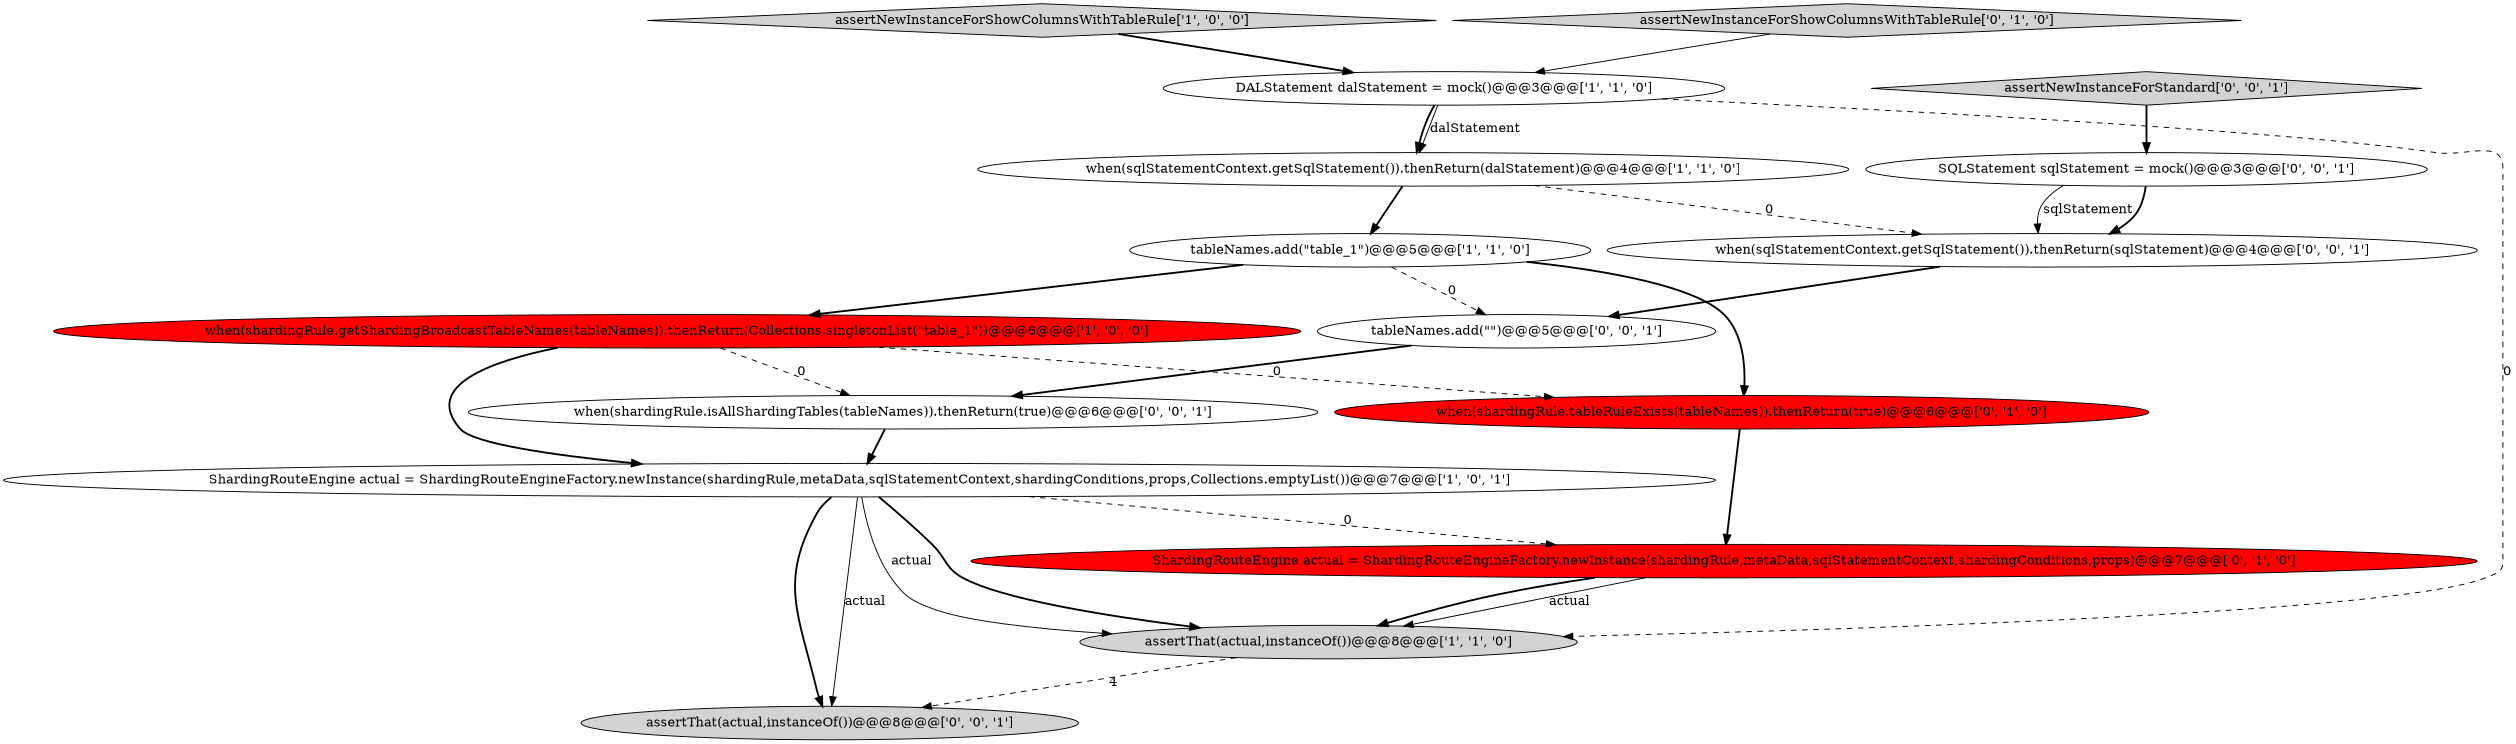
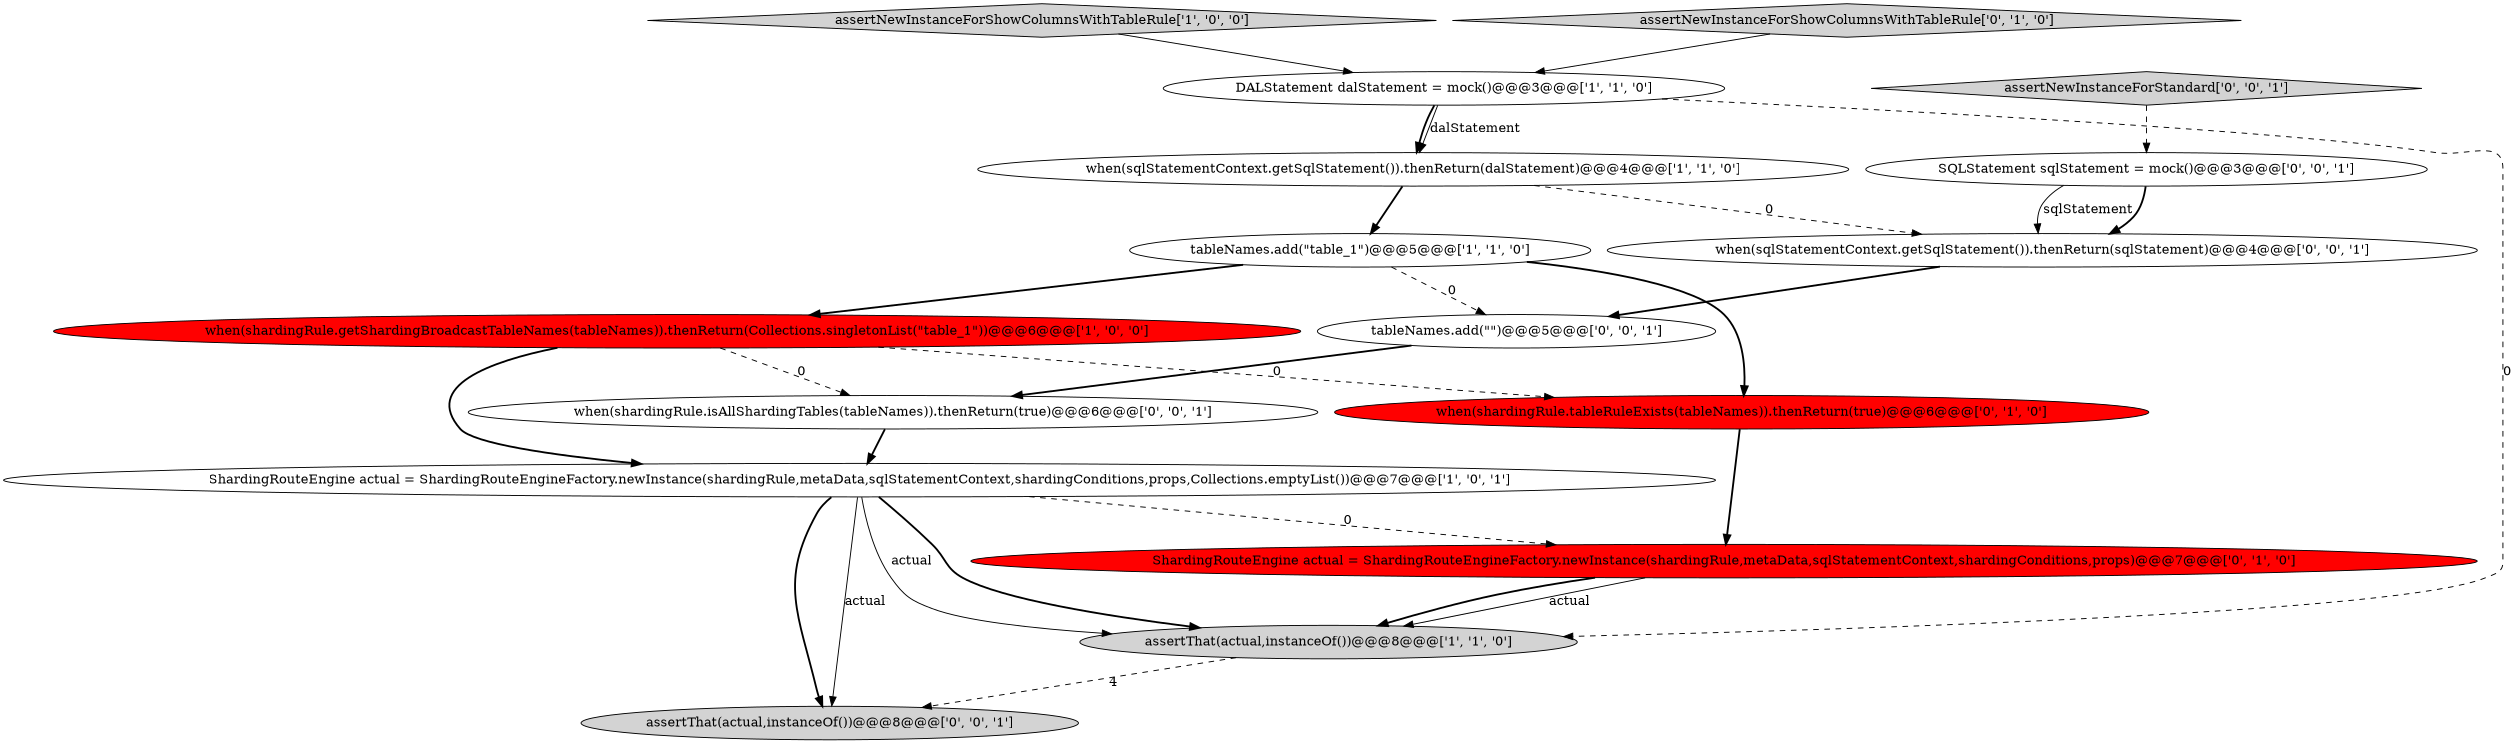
  digraph {
    node [fillcolor=white shape=ellipse style=filled]
    edge [style=bold]
    n1 [fillcolor=red label="when(shardingRule.getShardingBroadcastTableNames(tableNames)).thenReturn(Collections.singletonList(\"table_1\"))@@@6@@@['1', '0', '0']"]
    n2 [label="when(shardingRule.isAllShardingTables(tableNames)).thenReturn(true)@@@6@@@['0', '0', '1']"]
    n3 [label="ShardingRouteEngine actual = ShardingRouteEngineFactory.newInstance(shardingRule,metaData,sqlStatementContext,shardingConditions,props,Collections.emptyList())@@@7@@@['1', '0', '1']"]
    n4 [fillcolor=red label="when(shardingRule.tableRuleExists(tableNames)).thenReturn(true)@@@6@@@['0', '1', '0']"]
    n5 [fillcolor=lightgray label="assertThat(actual,instanceOf())@@@8@@@['0', '0', '1']"]
    n6 [fillcolor=lightgray label="assertThat(actual,instanceOf())@@@8@@@['1', '1', '0']"]
    n7 [fillcolor=red label="ShardingRouteEngine actual = ShardingRouteEngineFactory.newInstance(shardingRule,metaData,sqlStatementContext,shardingConditions,props)@@@7@@@['0', '1', '0']"]
    n8 [label="tableNames.add(\"table_1\")@@@5@@@['1', '1', '0']"]
    n9 [label="tableNames.add(\"\")@@@5@@@['0', '0', '1']"]
    n10 [label="DALStatement dalStatement = mock()@@@3@@@['1', '1', '0']"]
    n11 [label="when(sqlStatementContext.getSqlStatement()).thenReturn(dalStatement)@@@4@@@['1', '1', '0']"]
    n12 [label="SQLStatement sqlStatement = mock()@@@3@@@['0', '0', '1']"]
    n13 [label="when(sqlStatementContext.getSqlStatement()).thenReturn(sqlStatement)@@@4@@@['0', '0', '1']"]
    n14 [fillcolor=lightgray label="assertNewInstanceForShowColumnsWithTableRule['1', '0', '0']" shape=diamond]
    n15 [fillcolor=lightgray label="assertNewInstanceForShowColumnsWithTableRule['0', '1', '0']" shape=diamond]
    n16 [fillcolor=lightgray label="assertNewInstanceForStandard['0', '0', '1']" shape=diamond]
    n1 -> n2 [label=0 style=dashed]
    n1 -> n3
    n1 -> n4 [label=0 style=dashed]
    n2 -> n3
    n3 -> n5
    n3 -> n5 [label=actual style=solid]
    n3 -> n6 [label=actual style=solid]
    n3 -> n6
    n3 -> n7 [label=0 style=dashed]
    n4 -> n7
    n6 -> n5 [label=4 style=dashed]
    n7 -> n6
    n7 -> n6 [label=actual style=solid]
    n8 -> n1
    n8 -> n4
    n8 -> n9 [label=0 style=dashed]
    n9 -> n2
    n10 -> n6 [label=0 style=dashed]
    n10 -> n11
    n10 -> n11 [label=dalStatement style=solid]
    n11 -> n8
    n11 -> n13 [label=0 style=dashed]
    n12 -> n13 [label=sqlStatement style=solid]
    n12 -> n13
    n13 -> n9
-   n14 -> n10
+   n14 -> n10 [style=solid]
    n15 -> n10 [style=solid]
-   n16 -> n12
+   n16 -> n12 [style=dashed]
  }
